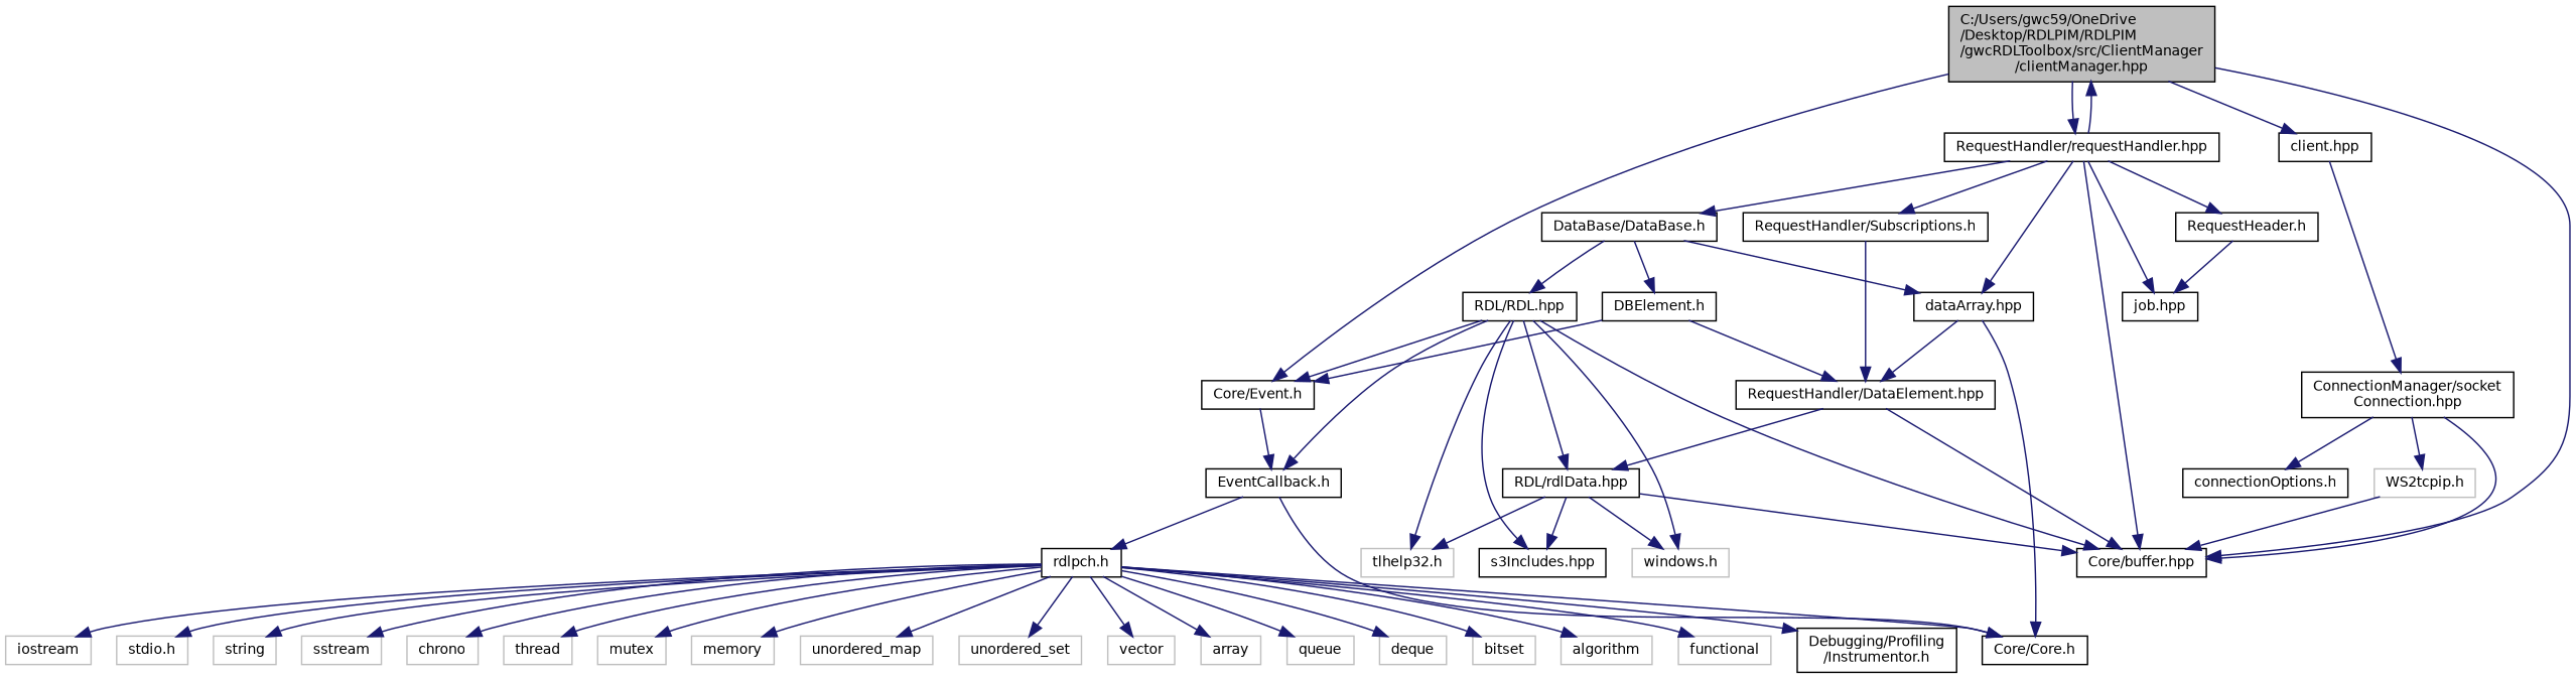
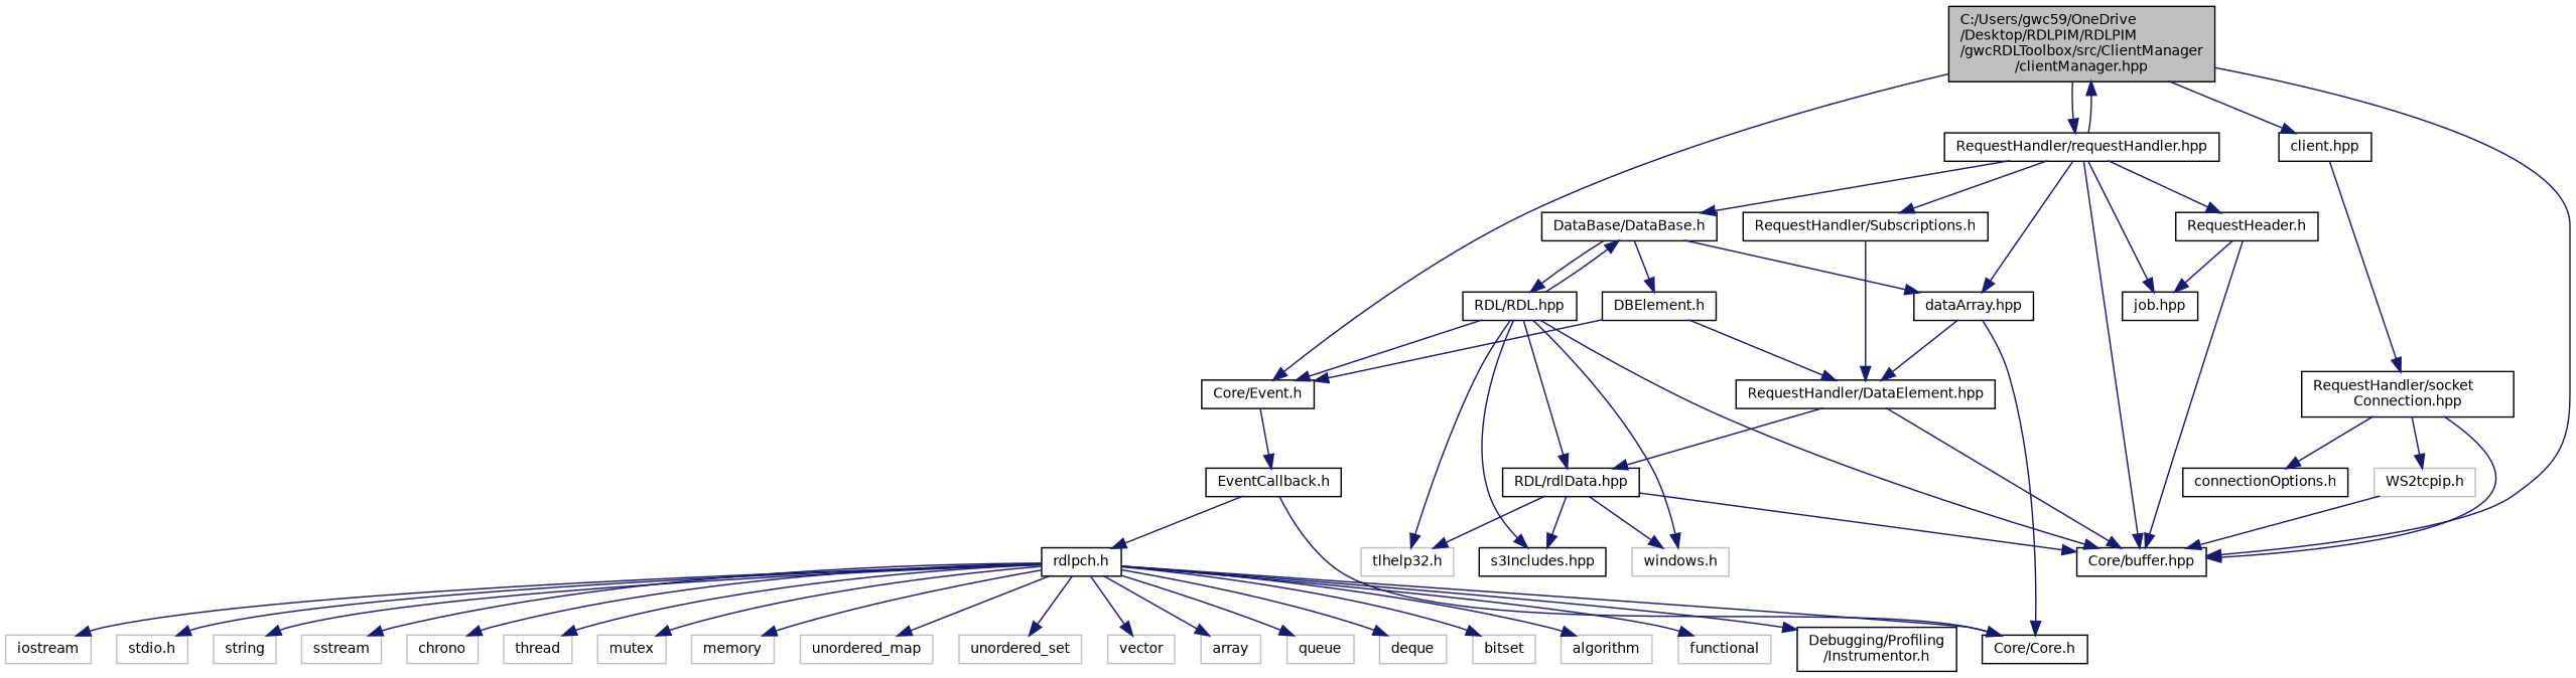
  digraph {
    node [color=black fillcolor=white fontname=Helvetica fontsize=10 shape=record style=filled]
    edge [color=midnightblue fontname=Helvetica fontsize=10 labelfontname=Helvetica labelfontsize=10 style=solid]
    n1 [fillcolor=grey75 fontcolor=black height=0.2 label="C:/Users/gwc59/OneDrive\l/Desktop/RDLPIM/RDLPIM\l/gwcRDLToolbox/src/ClientManager\l/clientManager.hpp" width=0.4]
    n2 [height=0.2 label="client.hpp" width=0.4]
    n3 [height=0.2 label="Core/buffer.hpp" width=0.4]
    n4 [height=0.2 label="RequestHandler/requestHandler.hpp" width=0.4]
    n5 [height=0.2 label="Core/Event.h" width=0.4]
-   n6 [height=0.2 label="ConnectionManager/socket\lConnection.hpp" width=0.4]
+   n6 [height=0.2 label="RequestHandler/socket\lConnection.hpp" width=0.4]
    n7 [height=0.2 label="job.hpp" width=0.4]
    n8 [height=0.2 label="dataArray.hpp" width=0.4]
    n9 [height=0.2 label="RequestHeader.h" width=0.4]
    n10 [height=0.2 label="DataBase/DataBase.h" width=0.4]
    n11 [height=0.2 label="RequestHandler/Subscriptions.h" width=0.4]
    n12 [height=0.2 label="EventCallback.h" width=0.4]
    n13 [color=grey75 height=0.2 label="WS2tcpip.h" width=0.4]
    n14 [height=0.2 label="connectionOptions.h" width=0.4]
    n15 [height=0.2 label="RequestHandler/DataElement.hpp" width=0.4]
    n16 [height=0.2 label="Core/Core.h" width=0.4]
    n17 [height=0.2 label="RDL/rdlData.hpp" width=0.4]
    n18 [color=grey75 height=0.2 label="windows.h" width=0.4]
    n19 [color=grey75 height=0.2 label="tlhelp32.h" width=0.4]
    n20 [height=0.2 label="s3Includes.hpp" width=0.4]
    n21 [height=0.2 label="DBElement.h" width=0.4]
    n22 [height=0.2 label="RDL/RDL.hpp" width=0.4]
    n23 [height=0.2 label="rdlpch.h" width=0.4]
    n24 [color=grey75 height=0.2 label=iostream width=0.4]
    n25 [color=grey75 height=0.2 label="stdio.h" width=0.4]
    n26 [color=grey75 height=0.2 label=string width=0.4]
    n27 [color=grey75 height=0.2 label=sstream width=0.4]
    n28 [color=grey75 height=0.2 label=chrono width=0.4]
    n29 [color=grey75 height=0.2 label=thread width=0.4]
    n30 [color=grey75 height=0.2 label=mutex width=0.4]
    n31 [color=grey75 height=0.2 label=memory width=0.4]
    n32 [color=grey75 height=0.2 label=unordered_map width=0.4]
    n33 [color=grey75 height=0.2 label=unordered_set width=0.4]
    n34 [color=grey75 height=0.2 label=vector width=0.4]
    n35 [color=grey75 height=0.2 label=array width=0.4]
    n36 [color=grey75 height=0.2 label=queue width=0.4]
    n37 [color=grey75 height=0.2 label=deque width=0.4]
    n38 [color=grey75 height=0.2 label=bitset width=0.4]
    n39 [color=grey75 height=0.2 label=algorithm width=0.4]
    n40 [color=grey75 height=0.2 label=functional width=0.4]
    n41 [height=0.2 label="Debugging/Profiling\l/Instrumentor.h" width=0.4]
    n1 -> n2
    n1 -> n3
    n1 -> n4
    n1 -> n5
    n2 -> n6
    n4 -> n1
    n4 -> n3
    n4 -> n7
    n4 -> n8
    n4 -> n9
    n4 -> n10
    n4 -> n11
    n5 -> n12
    n6 -> n3
    n6 -> n13
    n6 -> n14
    n8 -> n15
    n8 -> n16
+   n9 -> n3
    n9 -> n7
    n10 -> n8
    n10 -> n21
    n10 -> n22
    n11 -> n15
    n12 -> n16
    n12 -> n23
    n13 -> n3
    n15 -> n3
    n15 -> n17
    n17 -> n3
    n17 -> n18
    n17 -> n19
    n17 -> n20
    n21 -> n5
    n21 -> n15
    n22 -> n3
    n22 -> n5
-   n22 -> n12
+   n22 -> n10
    n22 -> n17
    n22 -> n18
    n22 -> n19
    n22 -> n20
    n23 -> n16
    n23 -> n24
    n23 -> n25
    n23 -> n26
    n23 -> n27
    n23 -> n28
    n23 -> n29
    n23 -> n30
    n23 -> n31
    n23 -> n32
    n23 -> n33
    n23 -> n34
    n23 -> n35
    n23 -> n36
    n23 -> n37
    n23 -> n38
    n23 -> n39
    n23 -> n40
    n23 -> n41
  }
